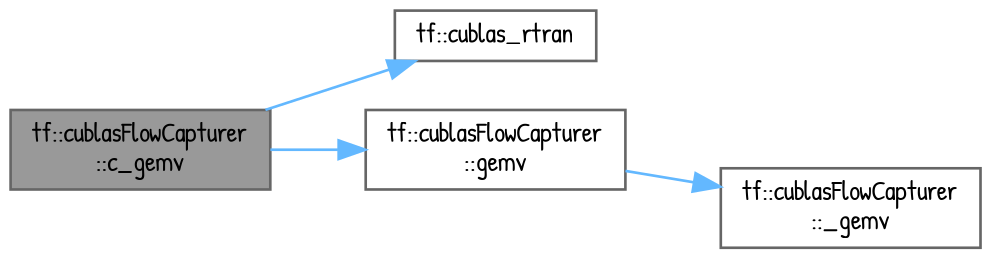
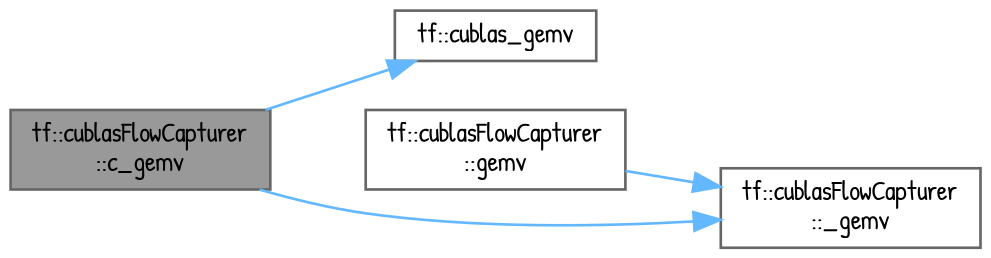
  digraph {
    fontname="Patrick Hand"
    rankdir=LR
    node [color=grey40 fillcolor=white fontname="Patrick Hand" fontsize=10 shape=box style=filled]
    edge [color=steelblue1 fontname="Patrick Hand" fontsize=10 labelfontname=Helvetica labelfontsize=10 style=solid]
    n1 [color=gray40 fillcolor=grey60 fontcolor=black height=0.2 label="tf::cublasFlowCapturer\l::c_gemv" width=0.4]
-   n2 [height=0.2 label="tf::cublas_rtran" width=0.4]
+   n2 [height=0.2 label="tf::cublas_gemv" width=0.4]
    n3 [height=0.2 label="tf::cublasFlowCapturer\l::gemv" width=0.4]
    n4 [height=0.2 label="tf::cublasFlowCapturer\l::_gemv" width=0.4]
    n1 -> n2
-   n1 -> n3
+   n1 -> n4
    n3 -> n4
  }
